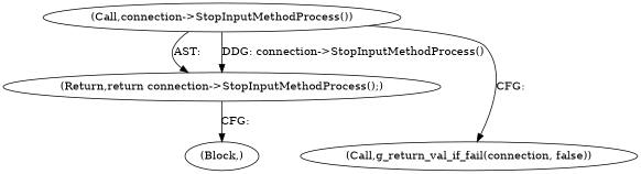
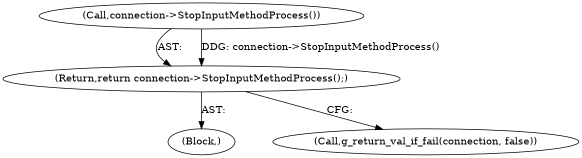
  digraph {
    n1 [label="(Call,connection->StopInputMethodProcess())"]
    n2 [label="(Return,return connection->StopInputMethodProcess();)"]
    n3 [label="(Call,g_return_val_if_fail(connection, false))"]
    n4 [label="(Block,)"]
    n1 -> n2 [label="AST: "]
    n1 -> n2 [label="DDG: connection->StopInputMethodProcess()"]
-   n1 -> n3 [label="CFG: "]
-   n2 -> n4 [label="CFG: "]
+   n2 -> n3 [label="CFG: "]
+   n2 -> n4 [label="AST: "]
  }
